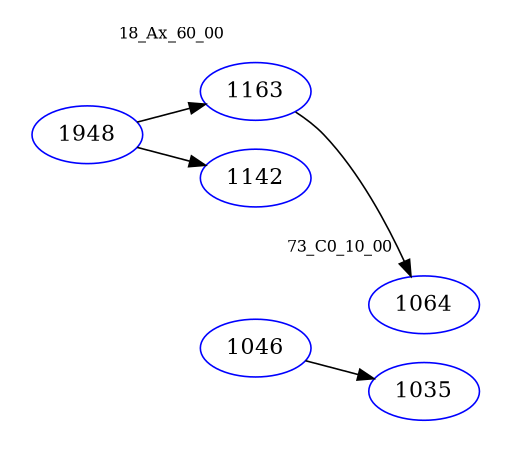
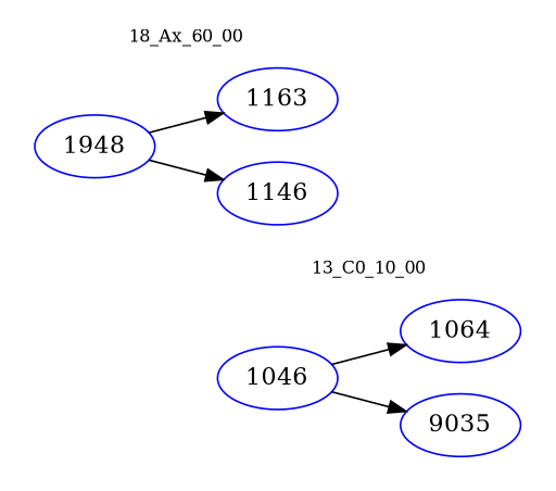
  digraph {
    rankdir=LR
    node [color=blue]
    edge [color=black]
    n1 [label=1948]
-   n2 [label=1142]
+   n2 [label=1146]
    n3 [label=1163]
    n4 [label=1046]
-   n5 [label=1035]
+   n5 [label=9035]
    n6 [label=1064]
    subgraph cluster_1 {
      color=white
      fontsize=10
      label="18_Ax_60_00"
      n1
      n2
      n3
    }
    subgraph cluster_2 {
      color=white
      fontsize=10
-     label="73_C0_10_00"
+     label="13_C0_10_00"
      n4
      n5
      n6
    }
    n1 -> n2
    n1 -> n3
    n4 -> n5
-   n3 -> n6
+   n4 -> n6
  }
